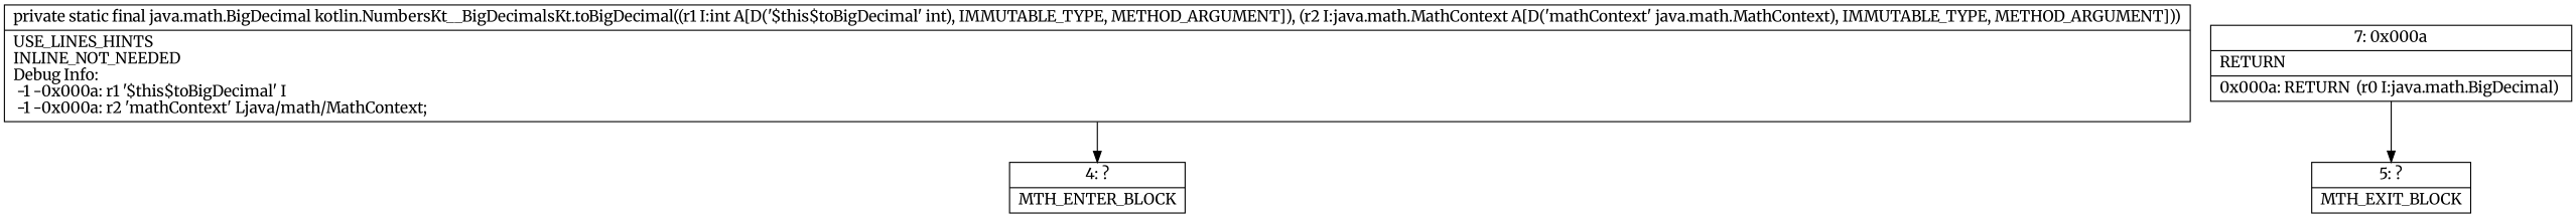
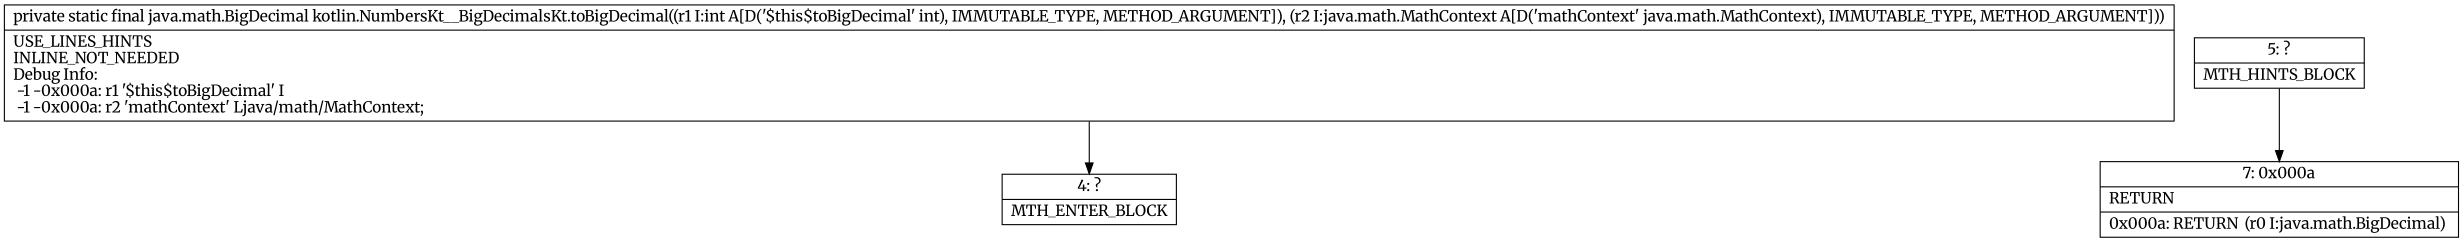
  digraph {
    fontname=Merriweather
    node [fontname=Merriweather shape=record]
    edge [fontname=Merriweather]
    n1 [label="{4\:\ ?|MTH_ENTER_BLOCK\l}"]
    n2 [label="{7\:\ 0x000a|RETURN\l|0x000a: RETURN  (r0 I:java.math.BigDecimal) \l}"]
-   n3 [label="{5\:\ ?|MTH_EXIT_BLOCK\l}"]
+   n3 [label="{5\:\ ?|MTH_HINTS_BLOCK\l}"]
    n4 [label="{private static final java.math.BigDecimal kotlin.NumbersKt__BigDecimalsKt.toBigDecimal((r1 I:int A[D('$this$toBigDecimal' int), IMMUTABLE_TYPE, METHOD_ARGUMENT]), (r2 I:java.math.MathContext A[D('mathContext' java.math.MathContext), IMMUTABLE_TYPE, METHOD_ARGUMENT]))  | USE_LINES_HINTS\lINLINE_NOT_NEEDED\lDebug Info:\l  \-1 \-0x000a: r1 '$this$toBigDecimal' I\l  \-1 \-0x000a: r2 'mathContext' Ljava\/math\/MathContext;\l}"]
-   n2 -> n3
+   n3 -> n2
    n4 -> n1
  }
